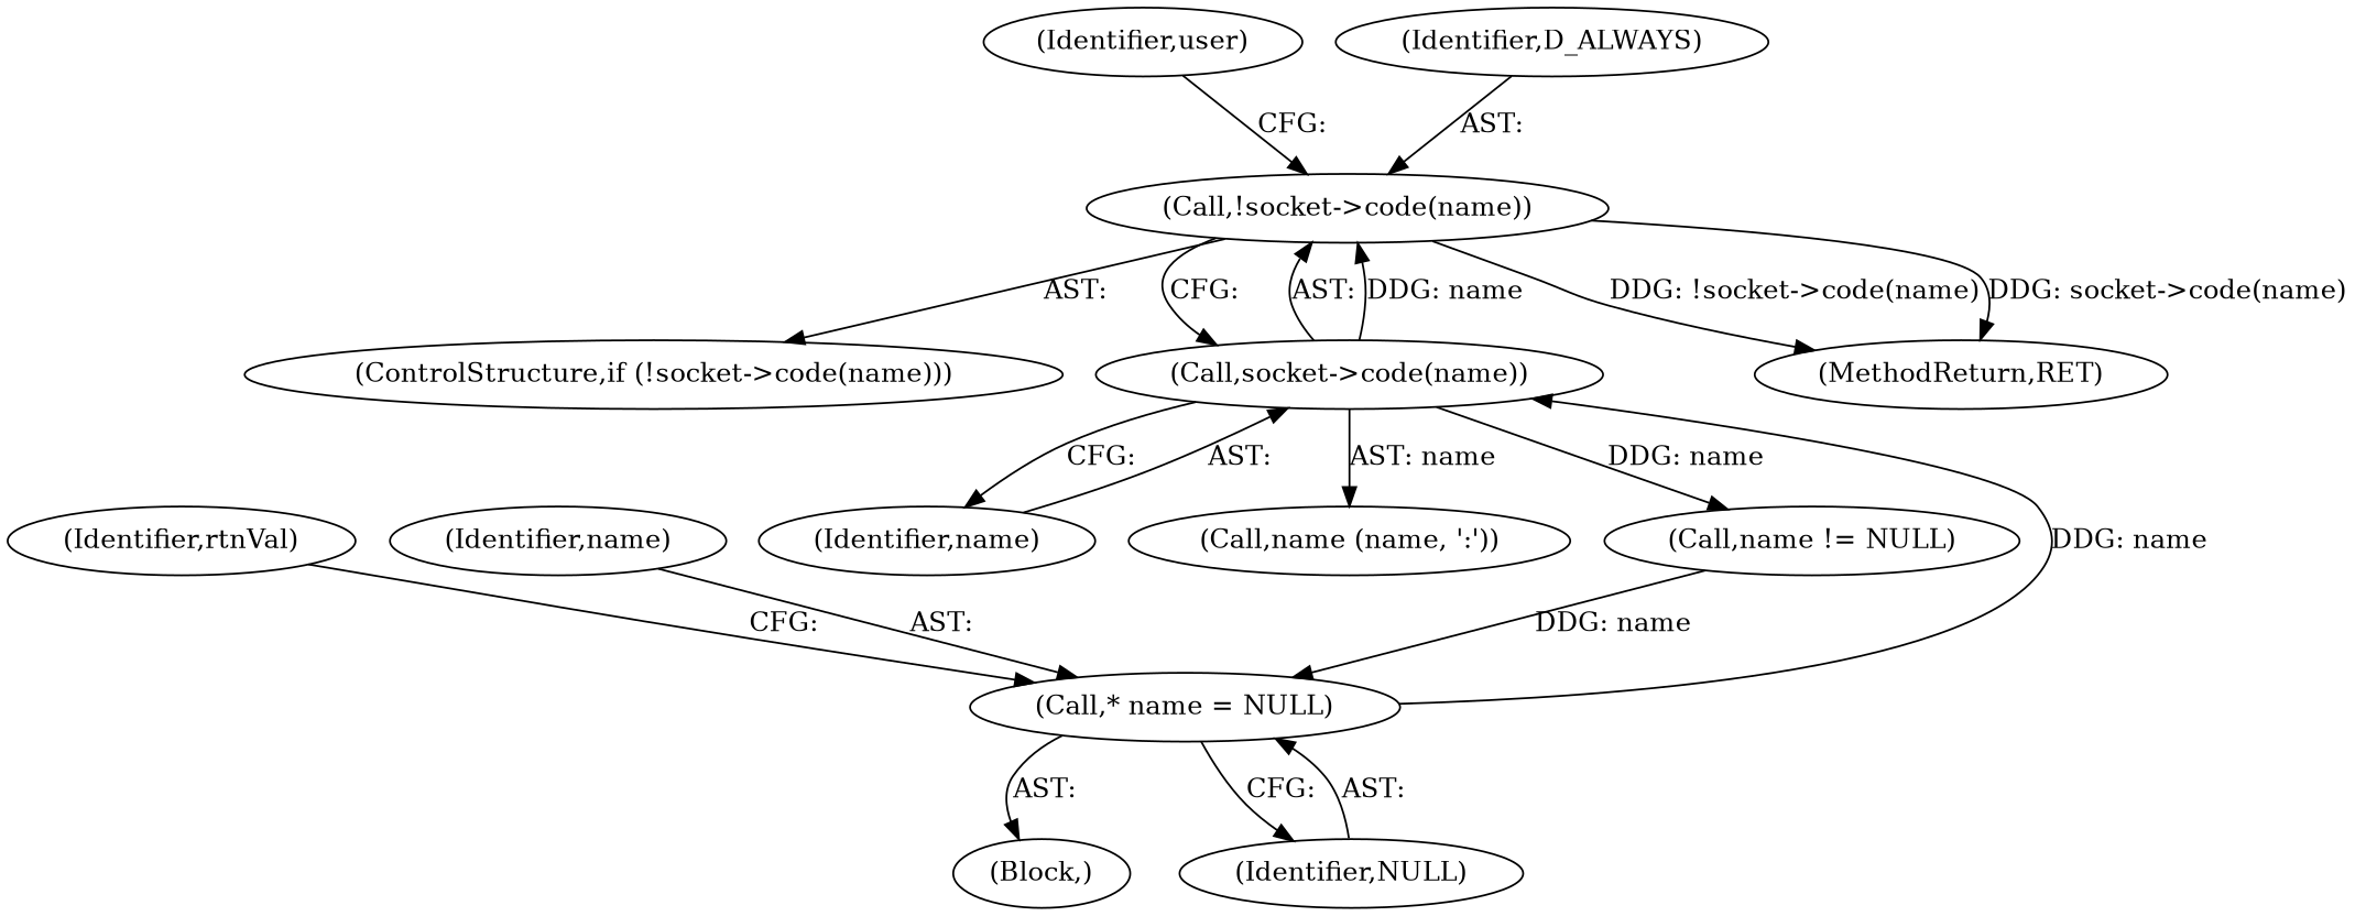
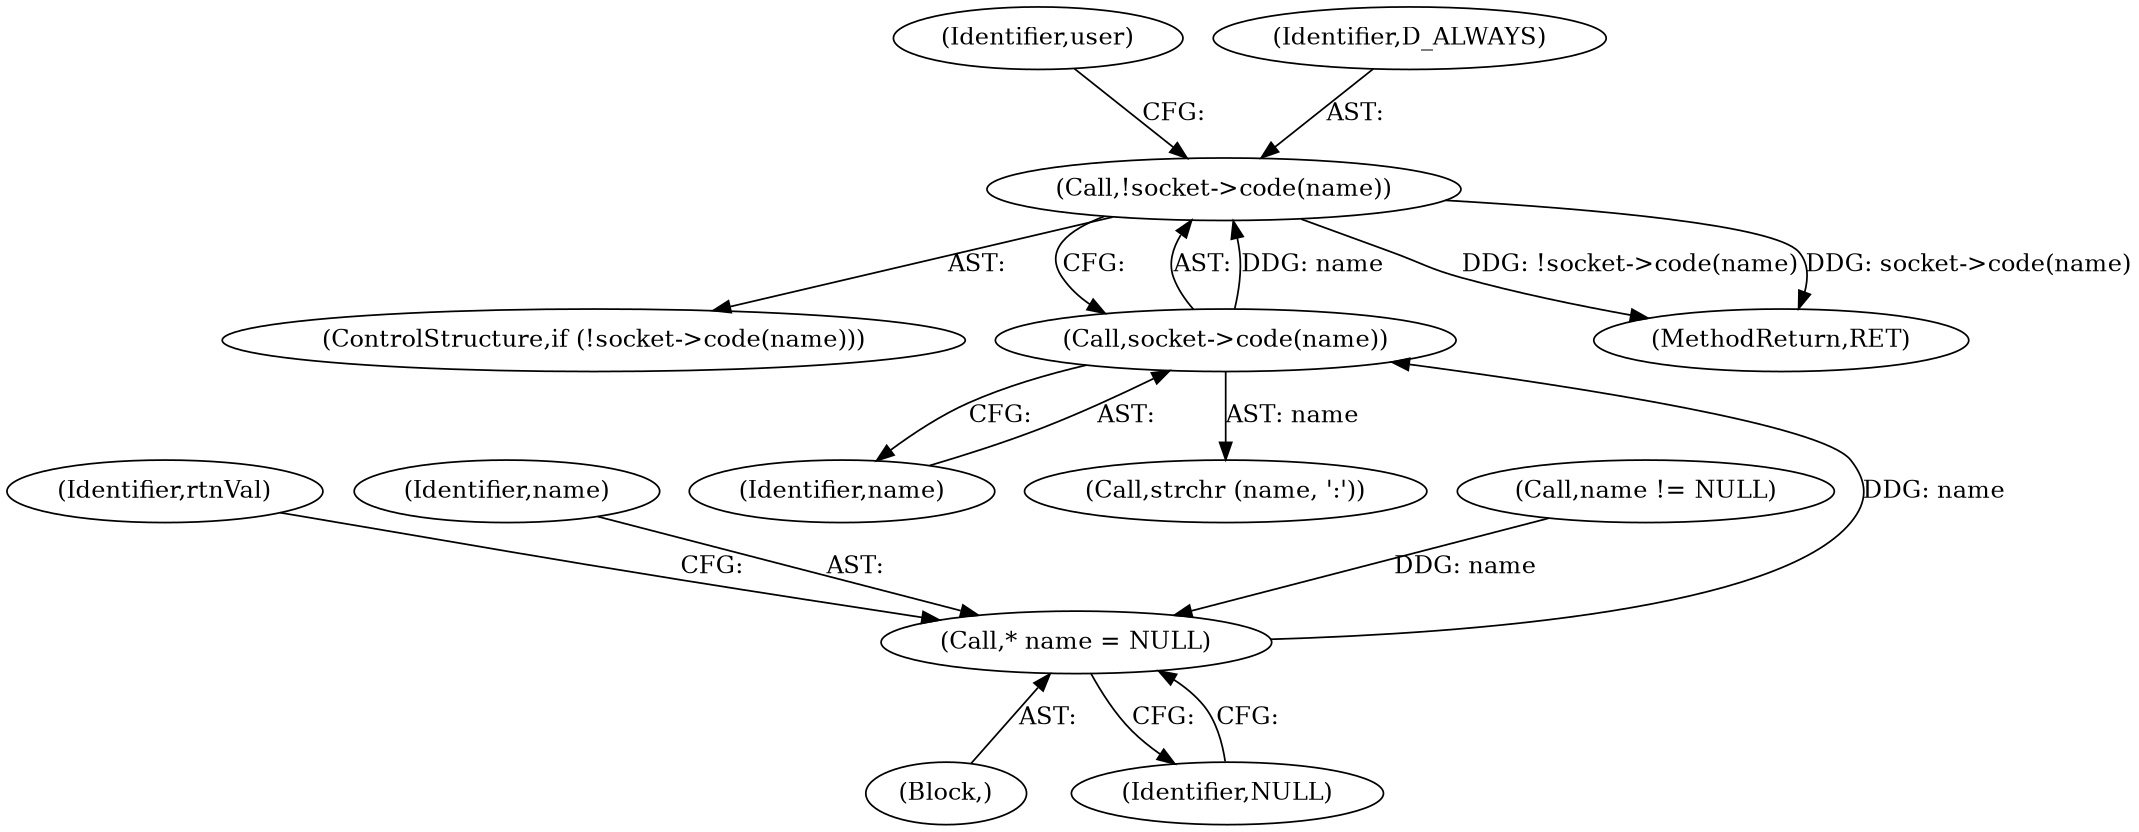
  digraph {
    n1 [label="(Call,!socket->code(name))"]
    n2 [label="(Call,socket->code(name))"]
    n3 [label="(ControlStructure,if (!socket->code(name)))"]
    n4 [label="(MethodReturn,RET)"]
    n5 [label="(Identifier,name)"]
-   n6 [label="(Call,name (name, ':'))"]
+   n6 [label="(Call,strchr (name, ':'))"]
    n7 [label="(Call,name != NULL)"]
    n8 [label="(Call,* name = NULL)"]
    n9 [label="(Block,)"]
    n10 [label="(Identifier,NULL)"]
    n11 [label="(Identifier,user)"]
    n12 [label="(Identifier,D_ALWAYS)"]
    n13 [label="(Identifier,rtnVal)"]
    n14 [label="(Identifier,name)"]
    n1 -> n2 [label="CFG: "]
    n1 -> n3 [label="AST: "]
    n1 -> n4 [label="DDG: !socket->code(name)"]
    n1 -> n4 [label="DDG: socket->code(name)"]
    n2 -> n1 [label="AST: "]
    n2 -> n1 [label="DDG: name"]
    n2 -> n5 [label="CFG: "]
    n2 -> n6 [label="AST: name"]
-   n2 -> n7 [label="DDG: name"]
    n5 -> n2 [label="AST: "]
    n7 -> n8 [label="DDG: name"]
    n8 -> n2 [label="DDG: name"]
-   n8 -> n9 [label="AST: "]
+   n9 -> n8 [label="AST: "]
    n8 -> n10 [label="CFG: "]
-   n10 -> n8 [label="AST: "]
+   n10 -> n8 [label="CFG: "]
    n11 -> n1 [label="CFG: "]
    n12 -> n1 [label="AST: "]
    n13 -> n8 [label="CFG: "]
    n14 -> n8 [label="AST: "]
  }
